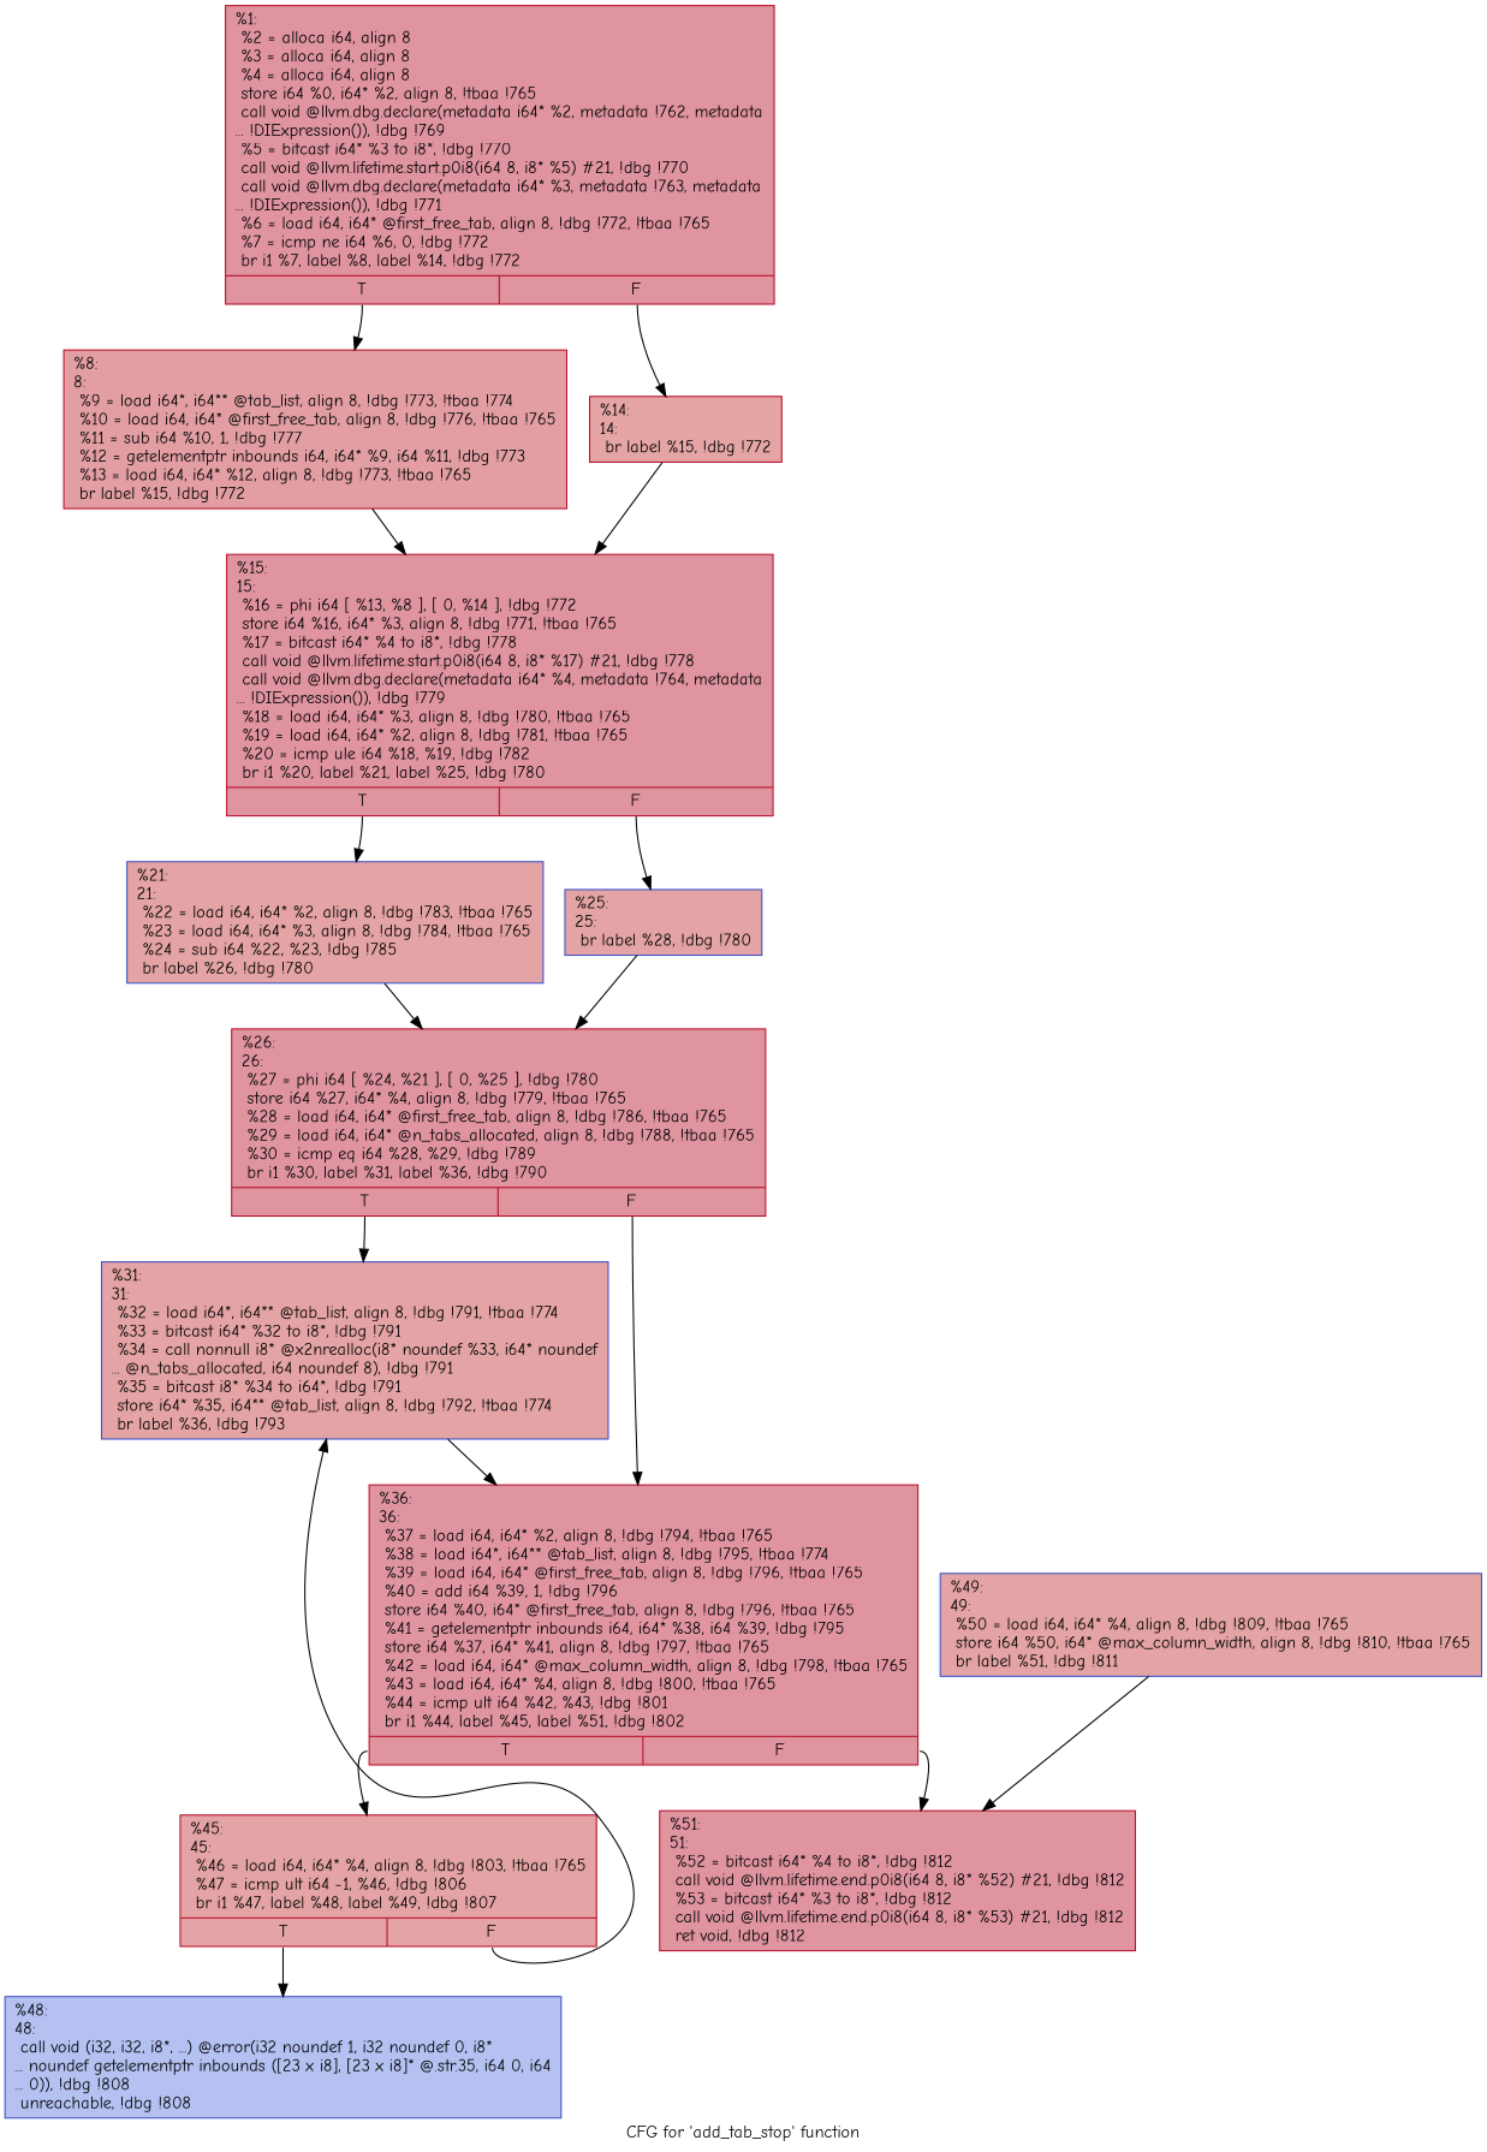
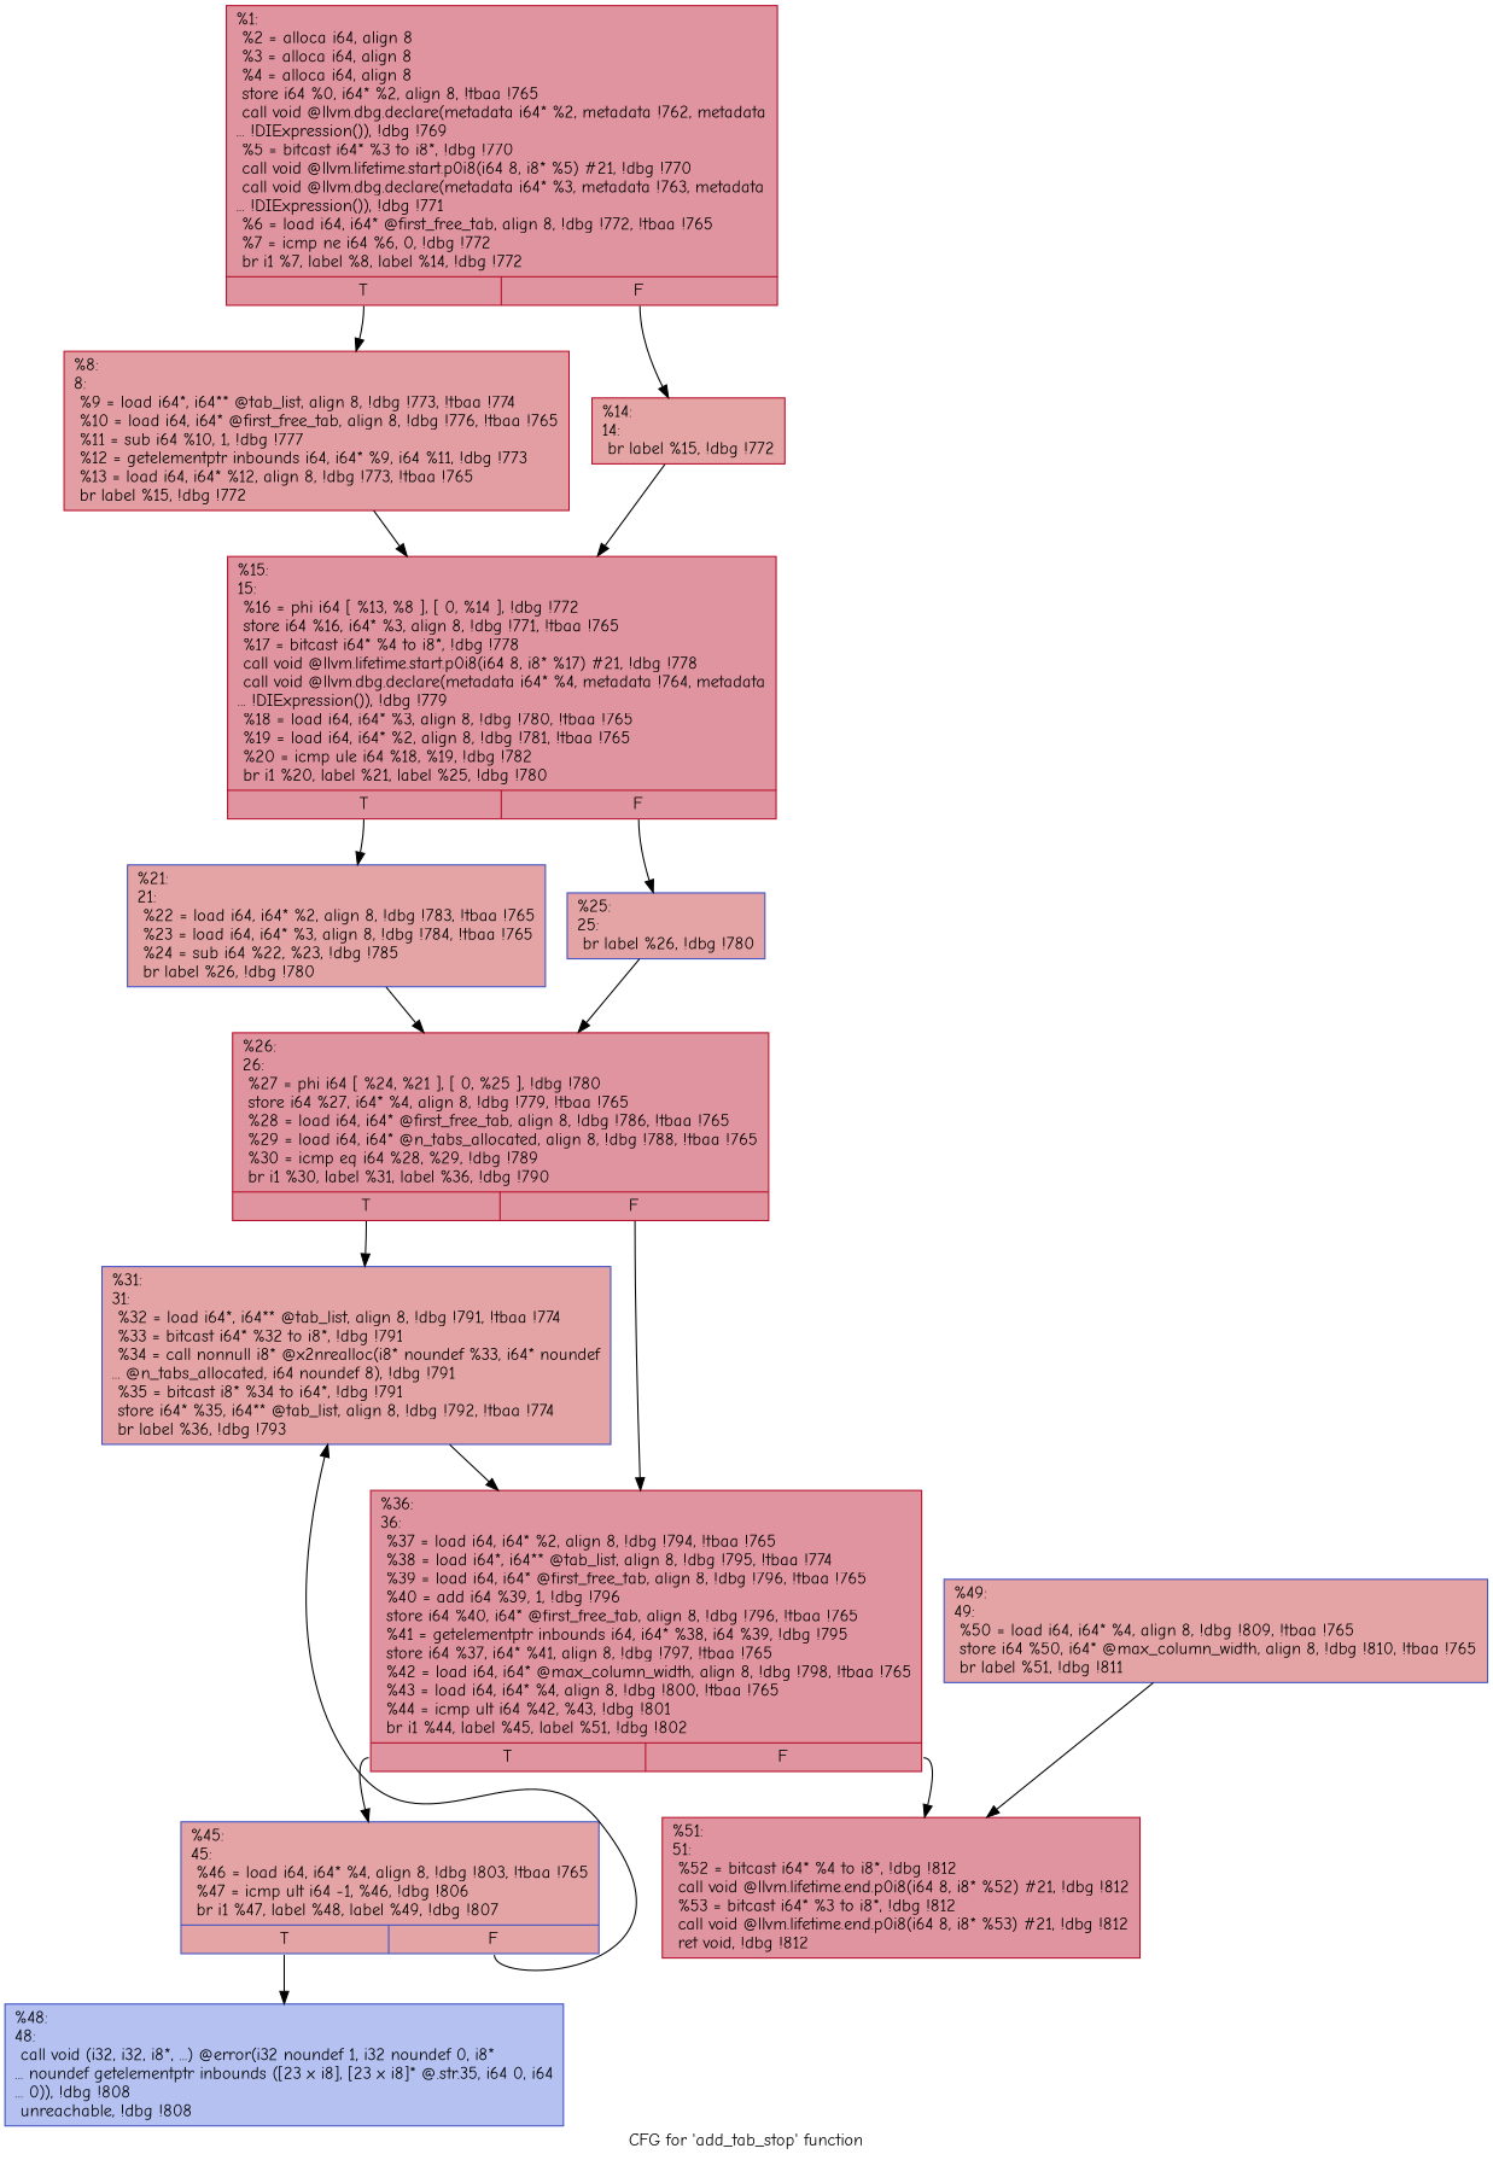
  digraph {
    fontname="Comic Neue"
    label="CFG for 'add_tab_stop' function"
    node [color="#b70d28ff" fillcolor="#b70d2870" fontname="Comic Neue" shape=record style=filled]
    edge [fontname="Comic Neue"]
    n1 [label="{%1:\l  %2 = alloca i64, align 8\l  %3 = alloca i64, align 8\l  %4 = alloca i64, align 8\l  store i64 %0, i64* %2, align 8, !tbaa !765\l  call void @llvm.dbg.declare(metadata i64* %2, metadata !762, metadata\l... !DIExpression()), !dbg !769\l  %5 = bitcast i64* %3 to i8*, !dbg !770\l  call void @llvm.lifetime.start.p0i8(i64 8, i8* %5) #21, !dbg !770\l  call void @llvm.dbg.declare(metadata i64* %3, metadata !763, metadata\l... !DIExpression()), !dbg !771\l  %6 = load i64, i64* @first_free_tab, align 8, !dbg !772, !tbaa !765\l  %7 = icmp ne i64 %6, 0, !dbg !772\l  br i1 %7, label %8, label %14, !dbg !772\l|{<s0>T|<s1>F}}"]
    n2 [fillcolor="#be242e70" label="{%8:\l8:                                                \l  %9 = load i64*, i64** @tab_list, align 8, !dbg !773, !tbaa !774\l  %10 = load i64, i64* @first_free_tab, align 8, !dbg !776, !tbaa !765\l  %11 = sub i64 %10, 1, !dbg !777\l  %12 = getelementptr inbounds i64, i64* %9, i64 %11, !dbg !773\l  %13 = load i64, i64* %12, align 8, !dbg !773, !tbaa !765\l  br label %15, !dbg !772\l}"]
    n3 [fillcolor="#c5333470" label="{%14:\l14:                                               \l  br label %15, !dbg !772\l}"]
    n4 [label="{%15:\l15:                                               \l  %16 = phi i64 [ %13, %8 ], [ 0, %14 ], !dbg !772\l  store i64 %16, i64* %3, align 8, !dbg !771, !tbaa !765\l  %17 = bitcast i64* %4 to i8*, !dbg !778\l  call void @llvm.lifetime.start.p0i8(i64 8, i8* %17) #21, !dbg !778\l  call void @llvm.dbg.declare(metadata i64* %4, metadata !764, metadata\l... !DIExpression()), !dbg !779\l  %18 = load i64, i64* %3, align 8, !dbg !780, !tbaa !765\l  %19 = load i64, i64* %2, align 8, !dbg !781, !tbaa !765\l  %20 = icmp ule i64 %18, %19, !dbg !782\l  br i1 %20, label %21, label %25, !dbg !780\l|{<s0>T|<s1>F}}"]
    n5 [color="#3d50c3ff" fillcolor="#c32e3170" label="{%21:\l21:                                               \l  %22 = load i64, i64* %2, align 8, !dbg !783, !tbaa !765\l  %23 = load i64, i64* %3, align 8, !dbg !784, !tbaa !765\l  %24 = sub i64 %22, %23, !dbg !785\l  br label %26, !dbg !780\l}"]
-   n6 [color="#3d50c3ff" fillcolor="#c32e3170" label="{%25:\l25:                                               \l  br label %28, !dbg !780\l}"]
+   n6 [color="#3d50c3ff" fillcolor="#c32e3170" label="{%25:\l25:                                               \l  br label %26, !dbg !780\l}"]
    n7 [label="{%26:\l26:                                               \l  %27 = phi i64 [ %24, %21 ], [ 0, %25 ], !dbg !780\l  store i64 %27, i64* %4, align 8, !dbg !779, !tbaa !765\l  %28 = load i64, i64* @first_free_tab, align 8, !dbg !786, !tbaa !765\l  %29 = load i64, i64* @n_tabs_allocated, align 8, !dbg !788, !tbaa !765\l  %30 = icmp eq i64 %28, %29, !dbg !789\l  br i1 %30, label %31, label %36, !dbg !790\l|{<s0>T|<s1>F}}"]
    n8 [color="#3d50c3ff" fillcolor="#c32e3170" label="{%31:\l31:                                               \l  %32 = load i64*, i64** @tab_list, align 8, !dbg !791, !tbaa !774\l  %33 = bitcast i64* %32 to i8*, !dbg !791\l  %34 = call nonnull i8* @x2nrealloc(i8* noundef %33, i64* noundef\l... @n_tabs_allocated, i64 noundef 8), !dbg !791\l  %35 = bitcast i8* %34 to i64*, !dbg !791\l  store i64* %35, i64** @tab_list, align 8, !dbg !792, !tbaa !774\l  br label %36, !dbg !793\l}"]
    n9 [label="{%36:\l36:                                               \l  %37 = load i64, i64* %2, align 8, !dbg !794, !tbaa !765\l  %38 = load i64*, i64** @tab_list, align 8, !dbg !795, !tbaa !774\l  %39 = load i64, i64* @first_free_tab, align 8, !dbg !796, !tbaa !765\l  %40 = add i64 %39, 1, !dbg !796\l  store i64 %40, i64* @first_free_tab, align 8, !dbg !796, !tbaa !765\l  %41 = getelementptr inbounds i64, i64* %38, i64 %39, !dbg !795\l  store i64 %37, i64* %41, align 8, !dbg !797, !tbaa !765\l  %42 = load i64, i64* @max_column_width, align 8, !dbg !798, !tbaa !765\l  %43 = load i64, i64* %4, align 8, !dbg !800, !tbaa !765\l  %44 = icmp ult i64 %42, %43, !dbg !801\l  br i1 %44, label %45, label %51, !dbg !802\l|{<s0>T|<s1>F}}"]
-   n10 [fillcolor="#c32e3170" label="{%45:\l45:                                               \l  %46 = load i64, i64* %4, align 8, !dbg !803, !tbaa !765\l  %47 = icmp ult i64 -1, %46, !dbg !806\l  br i1 %47, label %48, label %49, !dbg !807\l|{<s0>T|<s1>F}}"]
+   n10 [color="#3d50c3ff" fillcolor="#c32e3170" label="{%45:\l45:                                               \l  %46 = load i64, i64* %4, align 8, !dbg !803, !tbaa !765\l  %47 = icmp ult i64 -1, %46, !dbg !806\l  br i1 %47, label %48, label %49, !dbg !807\l|{<s0>T|<s1>F}}"]
    n11 [label="{%51:\l51:                                               \l  %52 = bitcast i64* %4 to i8*, !dbg !812\l  call void @llvm.lifetime.end.p0i8(i64 8, i8* %52) #21, !dbg !812\l  %53 = bitcast i64* %3 to i8*, !dbg !812\l  call void @llvm.lifetime.end.p0i8(i64 8, i8* %53) #21, !dbg !812\l  ret void, !dbg !812\l}"]
    n12 [color="#3d50c3ff" fillcolor="#5572df70" label="{%48:\l48:                                               \l  call void (i32, i32, i8*, ...) @error(i32 noundef 1, i32 noundef 0, i8*\l... noundef getelementptr inbounds ([23 x i8], [23 x i8]* @.str.35, i64 0, i64\l... 0)), !dbg !808\l  unreachable, !dbg !808\l}"]
    n13 [color="#3d50c3ff" fillcolor="#c32e3170" label="{%49:\l49:                                               \l  %50 = load i64, i64* %4, align 8, !dbg !809, !tbaa !765\l  store i64 %50, i64* @max_column_width, align 8, !dbg !810, !tbaa !765\l  br label %51, !dbg !811\l}"]
    n1 -> n2 [tailport=s0]
    n1 -> n3 [tailport=s1]
    n2 -> n4
    n3 -> n4
    n4 -> n5 [tailport=s0]
    n4 -> n6 [tailport=s1]
    n5 -> n7
    n6 -> n7
    n7 -> n8 [tailport=s0]
    n7 -> n9 [tailport=s1]
    n8 -> n9
    n9 -> n10 [tailport=s0]
    n9 -> n11 [tailport=s1]
    n10 -> n8 [tailport=s1]
    n10 -> n12 [tailport=s0]
    n13 -> n11
  }
